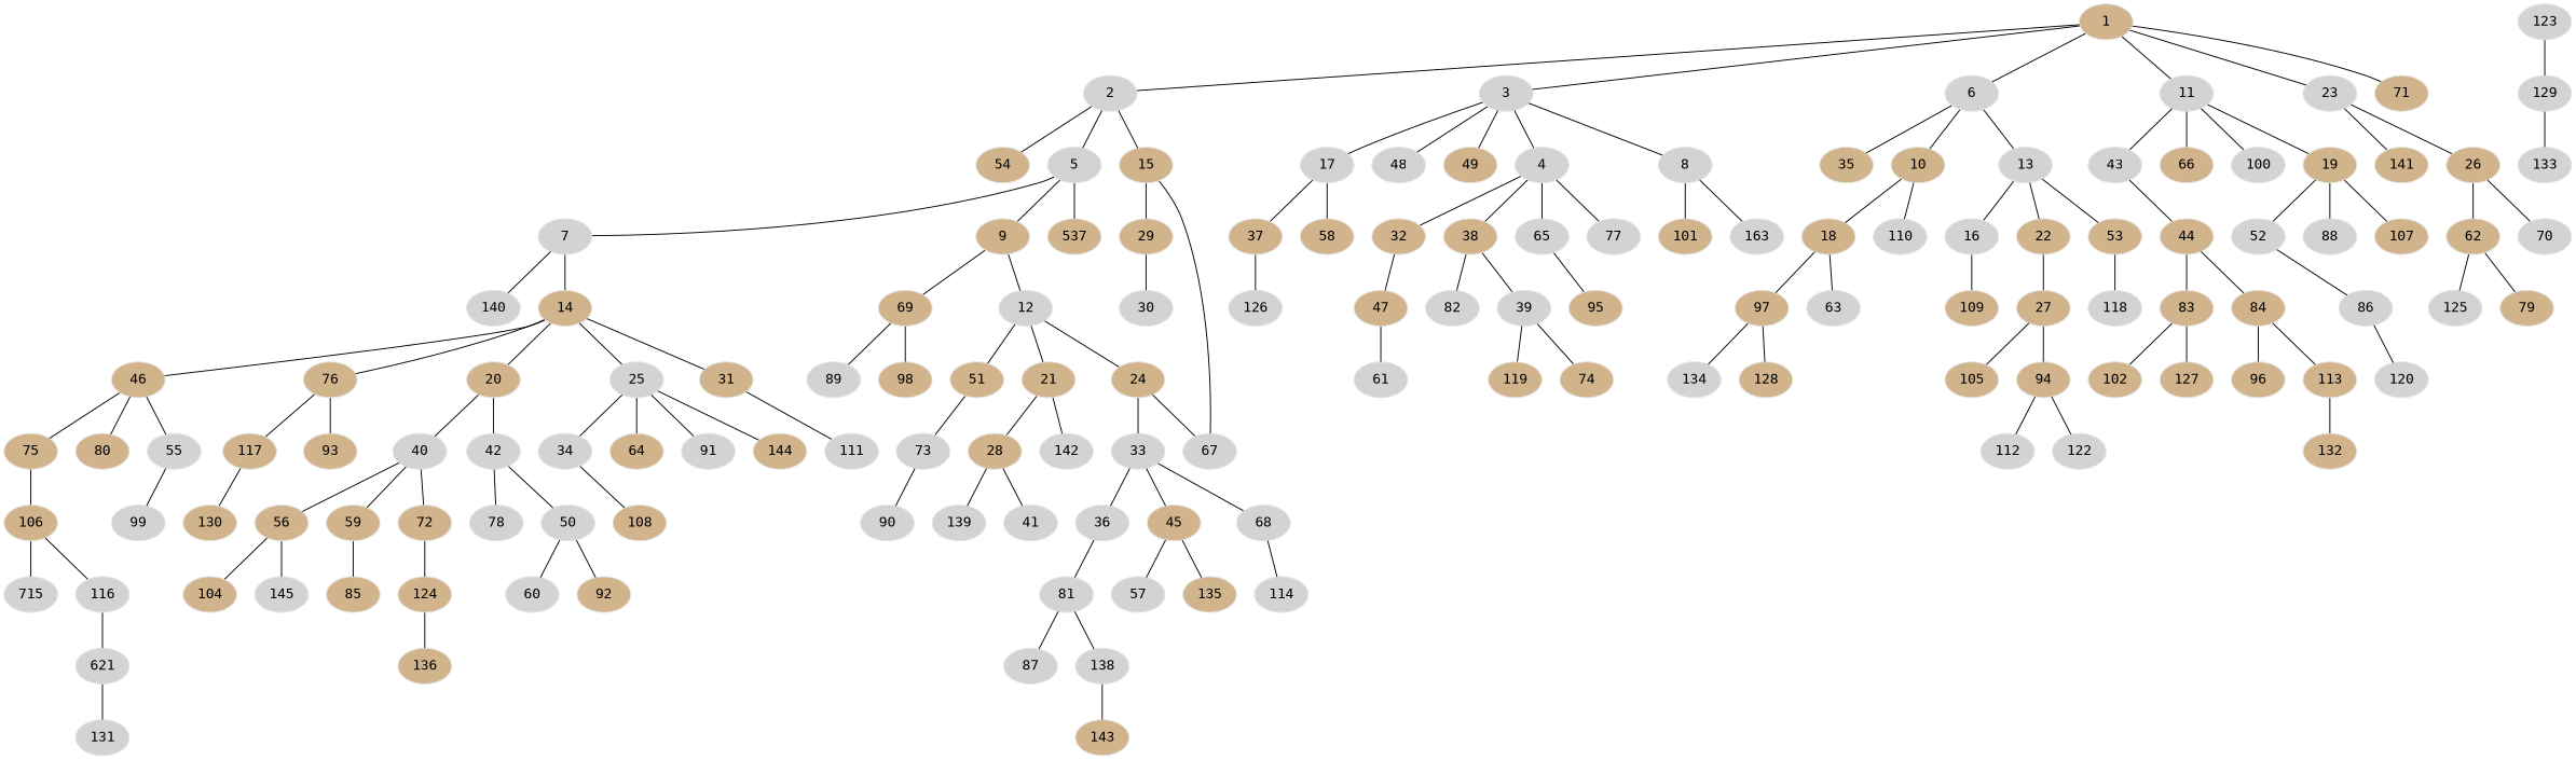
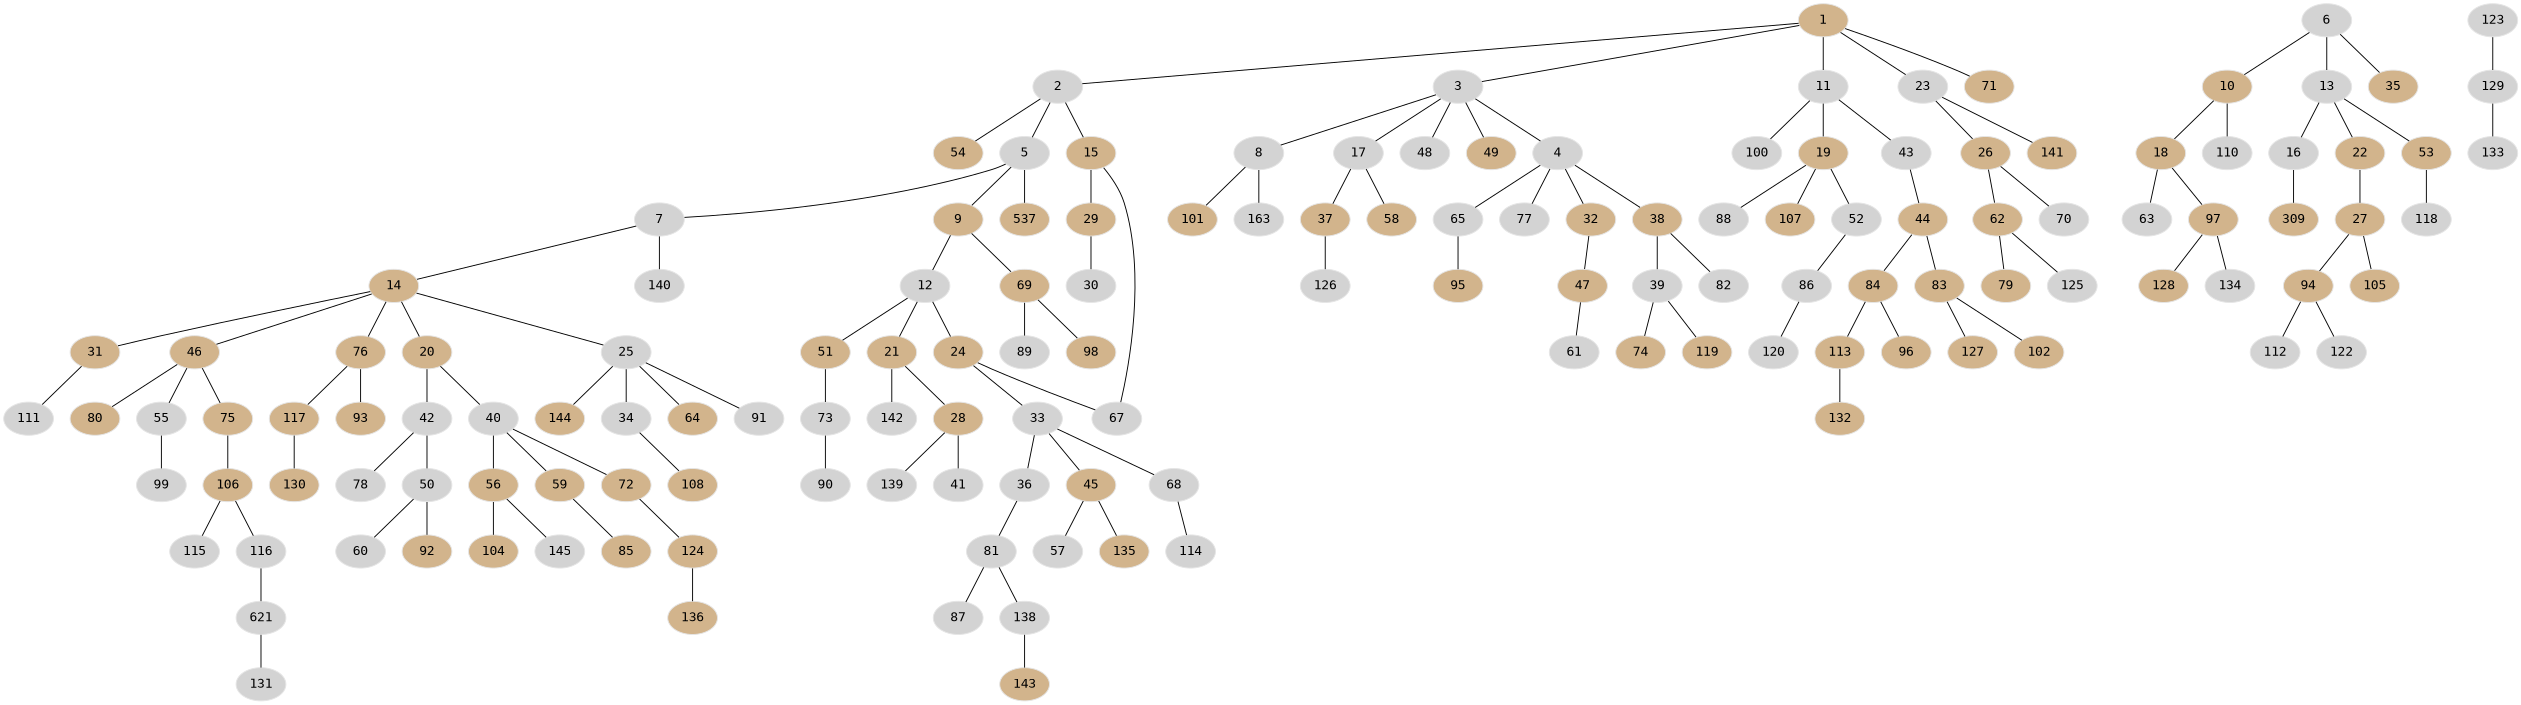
  graph {
    fontname="DejaVu Sans Mono"
    node [color=gray90 fillcolor=tan fontname="DejaVu Sans Mono" style=filled]
    edge [fontname="DejaVu Sans Mono"]
    2 [fillcolor=lightgrey]
    1
    3 [fillcolor=lightgrey]
    6 [fillcolor=lightgrey]
    11 [fillcolor=lightgrey]
    23 [fillcolor=lightgrey]
    71
    5 [fillcolor=lightgrey]
    15
    54
    4 [fillcolor=lightgrey]
    8 [fillcolor=lightgrey]
    17 [fillcolor=lightgrey]
    48 [fillcolor=lightgrey]
    49
    10
    13 [fillcolor=lightgrey]
    35
    19
    43 [fillcolor=lightgrey]
-   66
    100 [fillcolor=lightgrey]
    26
    141
    7 [fillcolor=lightgrey]
    9
    n27 [label=537]
    29
    67 [fillcolor=lightgrey]
    32
    38
    65 [fillcolor=lightgrey]
    77 [fillcolor=lightgrey]
    101
    n35 [fillcolor=lightgrey label=163]
    37
    58
    47
    39 [fillcolor=lightgrey]
    82 [fillcolor=lightgrey]
    95
    14
    140 [fillcolor=lightgrey]
    12 [fillcolor=lightgrey]
    69
    18
    110 [fillcolor=lightgrey]
    16 [fillcolor=lightgrey]
    22
    53
    20
    25 [fillcolor=lightgrey]
    31
    46
    76
    21
    24
    51
    89 [fillcolor=lightgrey]
    98
    63 [fillcolor=lightgrey]
    97
    52 [fillcolor=lightgrey]
    88 [fillcolor=lightgrey]
    107
    44
    28
    142 [fillcolor=lightgrey]
    33 [fillcolor=lightgrey]
    73 [fillcolor=lightgrey]
-   109
+   109 [label=309]
    27
    118 [fillcolor=lightgrey]
    40 [fillcolor=lightgrey]
    42 [fillcolor=lightgrey]
    34 [fillcolor=lightgrey]
    64
    91 [fillcolor=lightgrey]
    144
    111 [fillcolor=lightgrey]
    55 [fillcolor=lightgrey]
    75
    80
    93
    117
    30 [fillcolor=lightgrey]
    126 [fillcolor=lightgrey]
    128
    134 [fillcolor=lightgrey]
    86 [fillcolor=lightgrey]
    56
    59
    72
    50 [fillcolor=lightgrey]
    78 [fillcolor=lightgrey]
    41 [fillcolor=lightgrey]
    139 [fillcolor=lightgrey]
    94
    105
    62
    70 [fillcolor=lightgrey]
    36 [fillcolor=lightgrey]
    45
    68 [fillcolor=lightgrey]
    108
    79
    125 [fillcolor=lightgrey]
    112 [fillcolor=lightgrey]
    122 [fillcolor=lightgrey]
    61 [fillcolor=lightgrey]
    81 [fillcolor=lightgrey]
    57 [fillcolor=lightgrey]
    135
    114 [fillcolor=lightgrey]
    87 [fillcolor=lightgrey]
    138 [fillcolor=lightgrey]
    74
    119
    104
    145 [fillcolor=lightgrey]
    85
    124
    60 [fillcolor=lightgrey]
    92
    83
    84
    102
    127
    96
    113
    99 [fillcolor=lightgrey]
    106
    90 [fillcolor=lightgrey]
    120 [fillcolor=lightgrey]
    136
-   115 [fillcolor=lightgrey label=715]
+   115 [fillcolor=lightgrey]
    116 [fillcolor=lightgrey]
    130
    143
    132
    123 [fillcolor=lightgrey]
    129 [fillcolor=lightgrey]
    n143 [fillcolor=lightgrey label=621]
    131 [fillcolor=lightgrey]
    133 [fillcolor=lightgrey]
    2 -- 5
    2 -- 15
    2 -- 54
    1 -- 2
    1 -- 3
-   1 -- 6
    1 -- 11
    1 -- 23
    1 -- 71
    3 -- 4
    3 -- 8
    3 -- 17
    3 -- 48
    3 -- 49
    6 -- 10
    6 -- 13
    6 -- 35
    11 -- 19
    11 -- 43
-   11 -- 66
    11 -- 100
    23 -- 26
    23 -- 141
    5 -- 7
    5 -- 9
    5 -- n27
    15 -- 29
    15 -- 67
    4 -- 32
    4 -- 38
    4 -- 65
    4 -- 77
    8 -- 101
    8 -- n35
    17 -- 37
    17 -- 58
    10 -- 18
    10 -- 110
    13 -- 16
    13 -- 22
    13 -- 53
    19 -- 52
    19 -- 88
    19 -- 107
    43 -- 44
    26 -- 62
    26 -- 70
    7 -- 14
    7 -- 140
    9 -- 12
    9 -- 69
    29 -- 30
    32 -- 47
    38 -- 39
    38 -- 82
    65 -- 95
    37 -- 126
    47 -- 61
    39 -- 74
    39 -- 119
    14 -- 20
    14 -- 25
    14 -- 31
    14 -- 46
    14 -- 76
    12 -- 21
    12 -- 24
    12 -- 51
    69 -- 89
    69 -- 98
    18 -- 63
    18 -- 97
    16 -- 109
    22 -- 27
    53 -- 118
    20 -- 40
    20 -- 42
    25 -- 34
    25 -- 64
    25 -- 91
    25 -- 144
    31 -- 111
    46 -- 55
    46 -- 75
    46 -- 80
    76 -- 93
    76 -- 117
    21 -- 28
    21 -- 142
    24 -- 67
    24 -- 33
    51 -- 73
    97 -- 128
    97 -- 134
    52 -- 86
    44 -- 83
    44 -- 84
    28 -- 41
    28 -- 139
    33 -- 36
    33 -- 45
    33 -- 68
    73 -- 90
    27 -- 94
    27 -- 105
    40 -- 56
    40 -- 59
    40 -- 72
    42 -- 50
    42 -- 78
    34 -- 108
    55 -- 99
    75 -- 106
    117 -- 130
    86 -- 120
    56 -- 104
    56 -- 145
    59 -- 85
    72 -- 124
    50 -- 60
    50 -- 92
    94 -- 112
    94 -- 122
    62 -- 79
    62 -- 125
    36 -- 81
    45 -- 57
    45 -- 135
    68 -- 114
    81 -- 87
    81 -- 138
    138 -- 143
    124 -- 136
    83 -- 102
    83 -- 127
    84 -- 96
    84 -- 113
    113 -- 132
    106 -- 115
    106 -- 116
    116 -- n143
    123 -- 129
    129 -- 133
    n143 -- 131
  }
